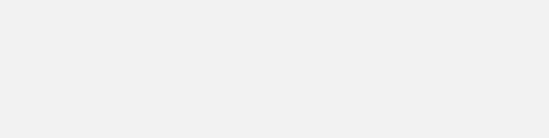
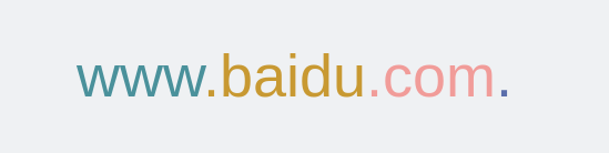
  <mxCell id="0" />
  <mxCell id="1" parent="0" />
+ <mxCell id="2" value="&lt;font style=&quot;font-size: 36px&quot;&gt;&lt;font color=&quot;#4a919b&quot;&gt;www&lt;/font&gt;&lt;font color=&quot;#c89932&quot;&gt;.baidu&lt;/font&gt;&lt;font color=&quot;#f19c99&quot;&gt;.com&lt;/font&gt;&lt;font color=&quot;#5a6eab&quot;&gt;.&amp;nbsp;&lt;/font&gt;&lt;/font&gt;" style="text;html=1;strokeColor=none;fillColor=none;align=center;verticalAlign=middle;whiteSpace=wrap;rounded=0;" parent="1" vertex="1"><mxGeometry x="20" y="20" width="324" height="50" as="geometry" /></mxCell>
